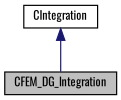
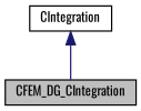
  digraph {
    fontname=Oswald
    node [color=black fontname=Oswald fontsize=10 shape=record style=filled]
-   n1 [fillcolor=grey75 fontcolor=black height=0.2 label=CFEM_DG_Integration width=0.4]
+   n1 [fillcolor=grey75 fontcolor=black height=0.2 label=CFEM_DG_CIntegration width=0.4]
    n2 [fillcolor=white height=0.2 label=CIntegration width=0.4]
    n2 -> n1 [color=midnightblue dir=back fontname=Oswald fontsize=10 labelfontname=Helvetica labelfontsize=10 style=solid]
  }
